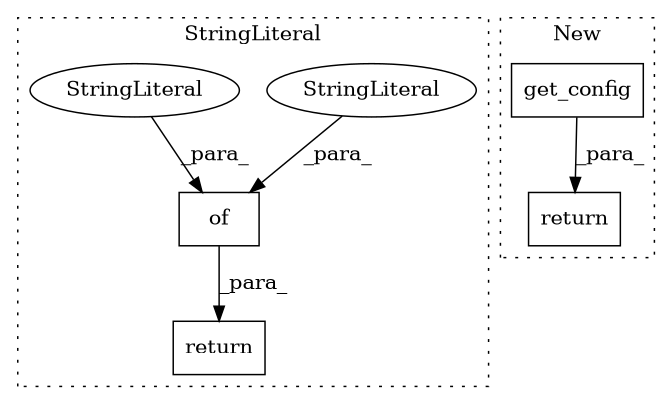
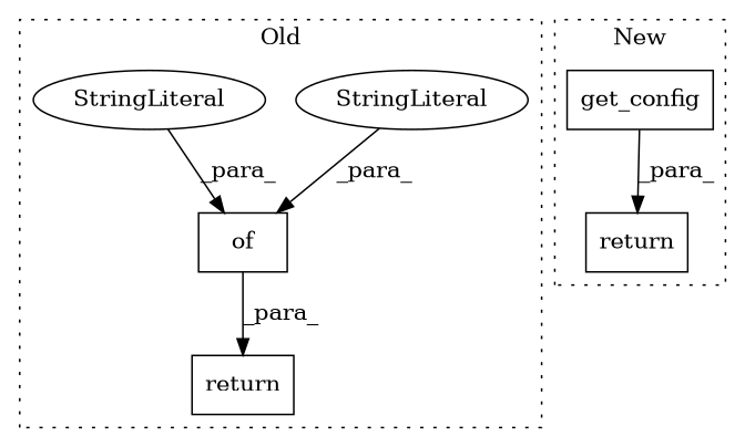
  digraph {
    node [a=32 l=7 shape=box]
    n1 [l="3,1" label=of s="27444,27600"]
    n2 [a=45 l=14 label=StringLiteral s=27447 shape=ellipse]
    n3 [a=45 l=13 label=StringLiteral s=27570 shape=ellipse]
    n4 [a=41 label=return s=27433]
    n5 [l=12 label=get_config s=29059]
    n6 [a=41 label=return s=29136]
    subgraph cluster_1 {
-     label=StringLiteral
+     label=Old
      style=dotted
      n1
      n2
      n3
      n4
    }
    subgraph cluster_2 {
      label=New
      style=dotted
      n5
      n6
    }
    n1 -> n4 [label=_para_]
    n2 -> n1 [label=_para_]
    n3 -> n1 [label=_para_]
    n5 -> n6 [label=_para_]
  }
